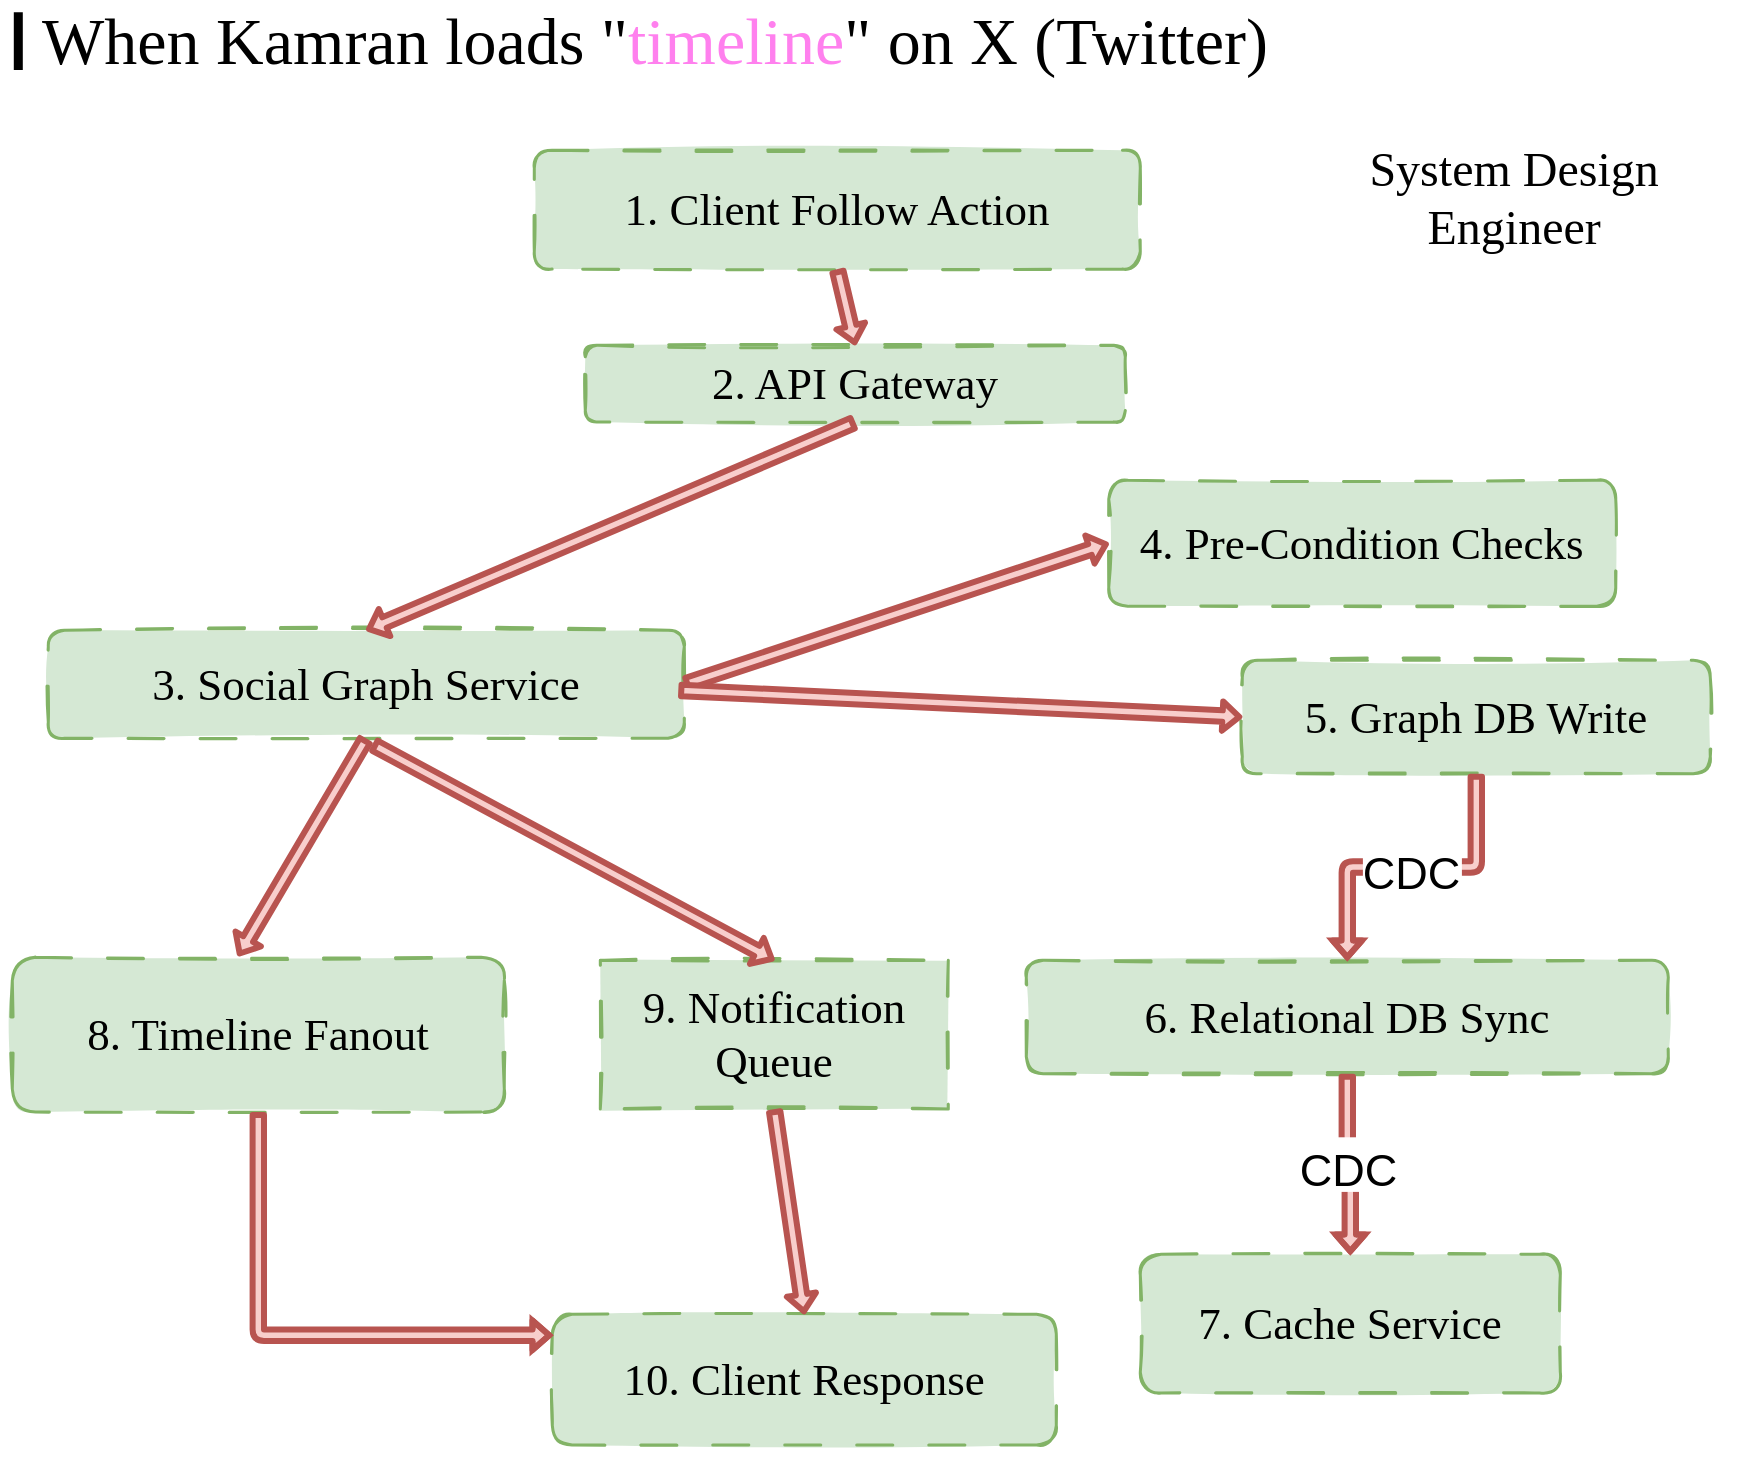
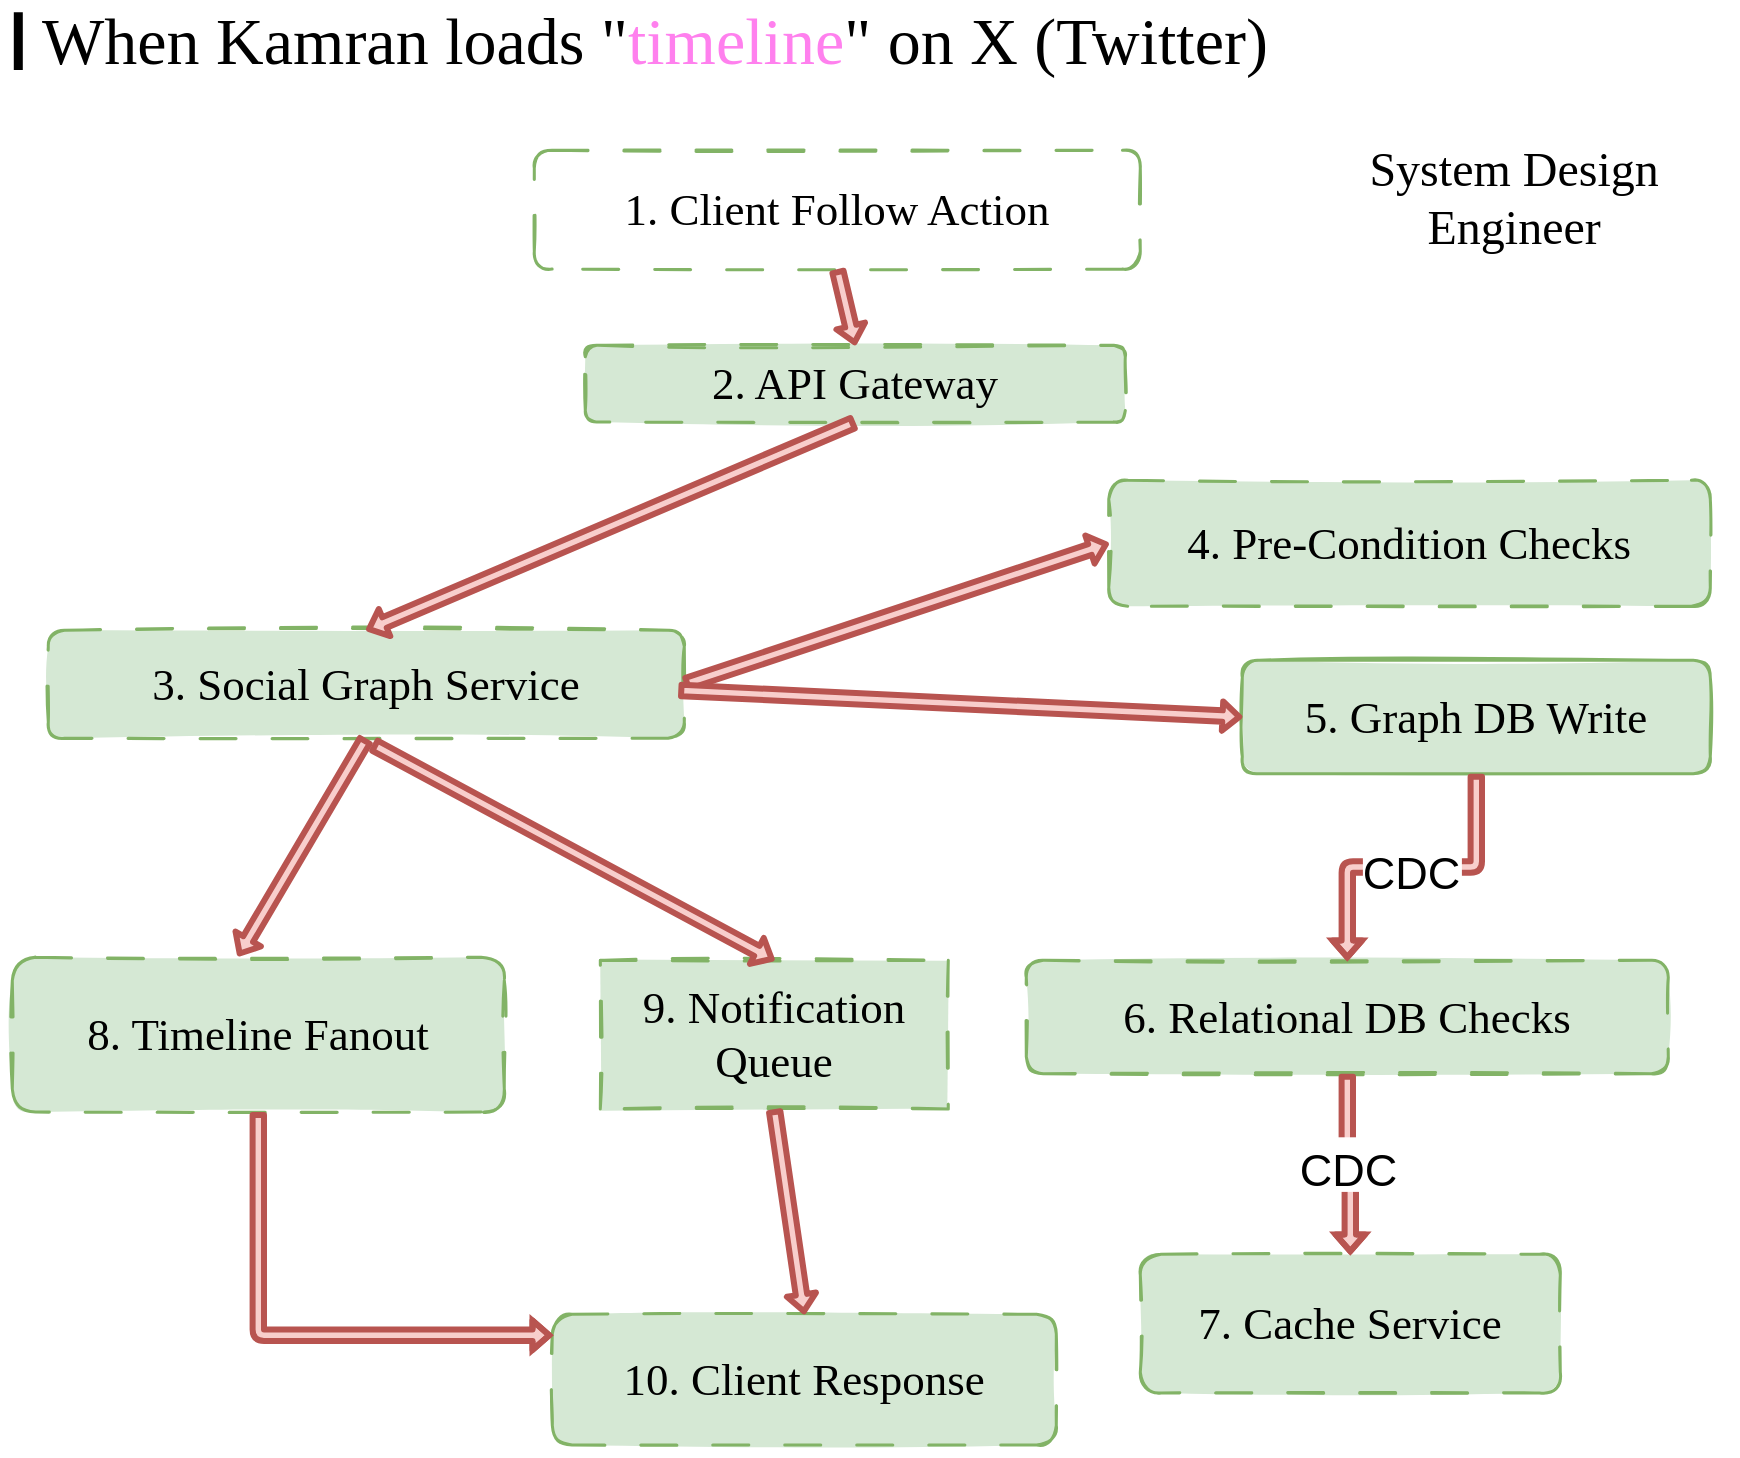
  <mxCell id="0" />
  <mxCell id="1" parent="0" />
  <mxCell id="2" value="&lt;div&gt;&lt;font&gt;When Kamran loads &quot;&lt;font color=&quot;#ff80ee&quot;&gt;&lt;span style=&quot;caret-color: rgb(255, 128, 238);&quot;&gt;timeline&lt;/span&gt;&lt;/font&gt;&quot; on X (Twitter)&lt;/font&gt;&lt;/div&gt;" style="text;html=1;align=left;verticalAlign=middle;whiteSpace=wrap;rounded=0;fontFamily=Gloria Hallelujah;fontSource=https%3A%2F%2Ffonts.googleapis.com%2Fcss%3Ffamily%3DGloria%2BHallelujah;fontSize=110;fontColor=default;" parent="1" vertex="1"><mxGeometry x="68.03" y="20" width="2751.97" height="96.33" as="geometry" /></mxCell>
  <mxCell id="3" value="" style="shape=link;html=1;rounded=0;fontFamily=Gloria Hallelujah;fontSource=https%3A%2F%2Ffonts.googleapis.com%2Fcss%3Ffamily%3DGloria%2BHallelujah;fontSize=31;fontColor=default;width=0;strokeColor=light-dark(#000000,#76B7AC);strokeWidth=8;" parent="1" edge="1"><mxGeometry width="100" relative="1" as="geometry"><mxPoint x="30" y="116.333" as="sourcePoint" /><mxPoint x="30" y="20" as="targetPoint" /></mxGeometry></mxCell>
  <mxCell id="4" value="&lt;font style=&quot;color: light-dark(rgb(0, 0, 0), rgb(118, 183, 172)); font-size: 80px;&quot;&gt;System Design Engineer&lt;/font&gt;" style="text;html=1;align=center;verticalAlign=middle;whiteSpace=wrap;rounded=1;fontFamily=Gloria Hallelujah;fontSource=https%3A%2F%2Ffonts.googleapis.com%2Fcss%3Ffamily%3DGloria%2BHallelujah;fontSize=60;fontColor=default;strokeColor=none;sketch=1;curveFitting=1;jiggle=2;" parent="1" vertex="1"><mxGeometry x="2170" y="190" width="707.42" height="280" as="geometry" /></mxCell>
- <mxCell id="5" value="1. Client Follow Action" style="whiteSpace=wrap;strokeWidth=5;dashed=1;dashPattern=12 12;rounded=1;sketch=1;curveFitting=1;jiggle=2;fillColor=#d5e8d4;strokeColor=#82b366;fillStyle=solid;fontSize=75;fontFamily=Gloria Hallelujah;fontSource=https%3A%2F%2Ffonts.googleapis.com%2Fcss%3Ffamily%3DGloria%2BHallelujah;" vertex="1" parent="1"><mxGeometry x="890" y="250" width="1010" height="198" as="geometry" /></mxCell>
+ <mxCell id="5" value="1. Client Follow Action" style="whiteSpace=wrap;strokeWidth=5;dashed=1;dashPattern=12 12;rounded=1;sketch=1;curveFitting=1;jiggle=2;fillColor=#ffffff;strokeColor=#82b366;fillStyle=solid;fontSize=75;fontFamily=Gloria Hallelujah;fontSource=https%3A%2F%2Ffonts.googleapis.com%2Fcss%3Ffamily%3DGloria%2BHallelujah;" vertex="1" parent="1"><mxGeometry x="890" y="250" width="1010" height="198" as="geometry" /></mxCell>
  <mxCell id="6" value="2. API Gateway" style="whiteSpace=wrap;strokeWidth=5;rounded=1;dashed=1;dashPattern=12 12;sketch=1;jiggle=2;fillStyle=solid;curveFitting=1;strokeColor=#82b366;align=center;verticalAlign=middle;fontFamily=Gloria Hallelujah;fontSize=75;fontColor=default;fillColor=#d5e8d4;fontSource=https%3A%2F%2Ffonts.googleapis.com%2Fcss%3Ffamily%3DGloria%2BHallelujah;" vertex="1" parent="1"><mxGeometry x="975" y="575" width="900" height="128" as="geometry" /></mxCell>
  <mxCell id="7" value="3. Social Graph Service" style="whiteSpace=wrap;strokeWidth=5;rounded=1;dashed=1;dashPattern=12 12;sketch=1;jiggle=2;fillStyle=solid;curveFitting=1;strokeColor=#82b366;align=center;verticalAlign=middle;fontFamily=Gloria Hallelujah;fontSize=75;fontColor=default;fillColor=#d5e8d4;fontSource=https%3A%2F%2Ffonts.googleapis.com%2Fcss%3Ffamily%3DGloria%2BHallelujah;" vertex="1" parent="1"><mxGeometry x="80" y="1050" width="1060" height="180" as="geometry" /></mxCell>
- <mxCell id="8" value="4. Pre-Condition Checks" style="whiteSpace=wrap;strokeWidth=5;rounded=1;dashed=1;dashPattern=12 12;sketch=1;jiggle=2;fillStyle=solid;curveFitting=1;strokeColor=#82b366;align=center;verticalAlign=middle;fontFamily=Gloria Hallelujah;fontSize=75;fontColor=default;fillColor=#d5e8d4;fontSource=https%3A%2F%2Ffonts.googleapis.com%2Fcss%3Ffamily%3DGloria%2BHallelujah;" vertex="1" parent="1"><mxGeometry x="1847.42" y="800" width="845" height="210" as="geometry" /></mxCell>
- <mxCell id="9" value="5. Graph DB Write" style="whiteSpace=wrap;strokeWidth=5;rounded=1;dashed=1;dashPattern=12 12;sketch=1;jiggle=2;fillStyle=solid;curveFitting=1;strokeColor=#82b366;align=center;verticalAlign=middle;fontFamily=Gloria Hallelujah;fontSize=75;fontColor=default;fillColor=#d5e8d4;fontSource=https%3A%2F%2Ffonts.googleapis.com%2Fcss%3Ffamily%3DGloria%2BHallelujah;" vertex="1" parent="1"><mxGeometry x="2070" y="1100" width="780" height="189" as="geometry" /></mxCell>
- <mxCell id="10" value="6. Relational DB Sync" style="whiteSpace=wrap;strokeWidth=5;rounded=1;dashed=1;dashPattern=12 12;sketch=1;jiggle=2;fillStyle=solid;curveFitting=1;strokeColor=#82b366;align=center;verticalAlign=middle;fontFamily=Gloria Hallelujah;fontSize=75;fontColor=default;fillColor=#d5e8d4;fontSource=https%3A%2F%2Ffonts.googleapis.com%2Fcss%3Ffamily%3DGloria%2BHallelujah;" vertex="1" parent="1"><mxGeometry x="1710" y="1600" width="1070" height="189" as="geometry" /></mxCell>
+ <mxCell id="8" value="4. Pre-Condition Checks" style="whiteSpace=wrap;strokeWidth=5;rounded=1;dashed=1;dashPattern=12 12;sketch=1;jiggle=2;fillStyle=solid;curveFitting=1;strokeColor=#82b366;align=center;verticalAlign=middle;fontFamily=Gloria Hallelujah;fontSize=75;fontColor=default;fillColor=#d5e8d4;fontSource=https%3A%2F%2Ffonts.googleapis.com%2Fcss%3Ffamily%3DGloria%2BHallelujah;" vertex="1" parent="1"><mxGeometry x="1847.42" y="800" width="1002.58" height="210" as="geometry" /></mxCell>
+ <mxCell id="9" value="5. Graph DB Write" style="whiteSpace=wrap;strokeWidth=5;rounded=1;dashed=0;dashPattern=12 12;sketch=1;jiggle=2;fillStyle=solid;curveFitting=1;strokeColor=#82b366;align=center;verticalAlign=middle;fontFamily=Gloria Hallelujah;fontSize=75;fontColor=default;fillColor=#d5e8d4;fontSource=https%3A%2F%2Ffonts.googleapis.com%2Fcss%3Ffamily%3DGloria%2BHallelujah;" vertex="1" parent="1"><mxGeometry x="2070" y="1100" width="780" height="189" as="geometry" /></mxCell>
+ <mxCell id="10" value="6. Relational DB Checks" style="whiteSpace=wrap;strokeWidth=5;rounded=1;dashed=1;dashPattern=12 12;sketch=1;jiggle=2;fillStyle=solid;curveFitting=1;strokeColor=#82b366;align=center;verticalAlign=middle;fontFamily=Gloria Hallelujah;fontSize=75;fontColor=default;fillColor=#d5e8d4;fontSource=https%3A%2F%2Ffonts.googleapis.com%2Fcss%3Ffamily%3DGloria%2BHallelujah;" vertex="1" parent="1"><mxGeometry x="1710" y="1600" width="1070" height="189" as="geometry" /></mxCell>
  <mxCell id="11" value="7. Cache Service" style="whiteSpace=wrap;strokeWidth=5;rounded=1;dashed=1;dashPattern=12 12;sketch=1;jiggle=2;fillStyle=solid;curveFitting=1;strokeColor=#82b366;align=center;verticalAlign=middle;fontFamily=Gloria Hallelujah;fontSize=75;fontColor=default;fillColor=#d5e8d4;fontSource=https%3A%2F%2Ffonts.googleapis.com%2Fcss%3Ffamily%3DGloria%2BHallelujah;" vertex="1" parent="1"><mxGeometry x="1900" y="2090" width="700" height="231" as="geometry" /></mxCell>
  <mxCell id="12" value="8. Timeline Fanout" style="whiteSpace=wrap;strokeWidth=5;rounded=1;dashed=1;dashPattern=12 12;sketch=1;jiggle=2;fillStyle=solid;curveFitting=1;strokeColor=#82b366;align=center;verticalAlign=middle;fontFamily=Gloria Hallelujah;fontSize=75;fontColor=default;fillColor=#d5e8d4;fontSource=https%3A%2F%2Ffonts.googleapis.com%2Fcss%3Ffamily%3DGloria%2BHallelujah;" vertex="1" parent="1"><mxGeometry x="20" y="1595" width="820" height="258" as="geometry" /></mxCell>
  <mxCell id="13" value="9. Notification Queue" style="whiteSpace=wrap;strokeWidth=5;dashed=1;dashPattern=12 12;sketch=1;jiggle=2;fillStyle=solid;curveFitting=1;strokeColor=#82b366;align=center;verticalAlign=middle;fontFamily=Gloria Hallelujah;fontSize=75;fontColor=default;fillColor=#d5e8d4;fontSource=https%3A%2F%2Ffonts.googleapis.com%2Fcss%3Ffamily%3DGloria%2BHallelujah;rounded=0;" vertex="1" parent="1"><mxGeometry x="1000" y="1600" width="580" height="248" as="geometry" /></mxCell>
  <mxCell id="14" value="10. Client Response" style="whiteSpace=wrap;strokeWidth=5;rounded=1;dashed=1;dashPattern=12 12;sketch=1;jiggle=2;fillStyle=solid;curveFitting=1;strokeColor=#82b366;align=center;verticalAlign=middle;fontFamily=Gloria Hallelujah;fontSize=75;fontColor=default;fillColor=#d5e8d4;fontSource=https%3A%2F%2Ffonts.googleapis.com%2Fcss%3Ffamily%3DGloria%2BHallelujah;" vertex="1" parent="1"><mxGeometry x="920" y="2190" width="840" height="218" as="geometry" /></mxCell>
  <mxCell id="15" value="" style="curved=1;startArrow=none;endArrow=block;exitX=0.5;exitY=1;entryX=0.5;entryY=0;rounded=1;shape=flexArrow;fillColor=#f8cecc;strokeColor=#b85450;strokeWidth=10;fillStyle=solid;" edge="1" parent="1" source="5" target="6"><mxGeometry relative="1" as="geometry"><Array as="points" /></mxGeometry></mxCell>
  <mxCell id="16" value="" style="curved=1;startArrow=none;endArrow=block;exitX=0.5;exitY=1;entryX=0.5;entryY=0;rounded=1;fillStyle=solid;strokeColor=#b85450;strokeWidth=10;align=center;verticalAlign=middle;fontFamily=Helvetica;fontSize=11;fontColor=default;labelBackgroundColor=default;fillColor=#f8cecc;shape=flexArrow;" edge="1" parent="1" source="6" target="7"><mxGeometry relative="1" as="geometry"><Array as="points" /></mxGeometry></mxCell>
  <mxCell id="17" value="" style="curved=1;startArrow=none;endArrow=block;exitX=1;exitY=0.5;entryX=0;entryY=0.5;rounded=1;fillStyle=solid;strokeColor=#b85450;strokeWidth=10;align=center;verticalAlign=middle;fontFamily=Helvetica;fontSize=11;fontColor=default;labelBackgroundColor=default;fillColor=#f8cecc;shape=flexArrow;exitDx=0;exitDy=0;entryDx=0;entryDy=0;" edge="1" parent="1" source="7" target="8"><mxGeometry relative="1" as="geometry"><Array as="points" /></mxGeometry></mxCell>
  <mxCell id="18" value="CDC" style="curved=1;startArrow=none;endArrow=block;exitX=0.5;exitY=1;entryX=0.5;entryY=0;rounded=1;edgeStyle=orthogonalEdgeStyle;fillStyle=solid;strokeColor=#b85450;strokeWidth=10;align=center;verticalAlign=middle;fontFamily=Helvetica;fontSize=75;fontColor=default;labelBackgroundColor=light-dark(#FFFFFF,#000000);fillColor=#f8cecc;shape=flexArrow;exitDx=0;exitDy=0;entryDx=0;entryDy=0;" edge="1" parent="1" source="9" target="10"><mxGeometry relative="1" as="geometry" /></mxCell>
  <mxCell id="19" value="CDC" style="startArrow=none;endArrow=block;exitX=0.5;exitY=1;entryX=0.5;entryY=0;rounded=1;fillStyle=solid;strokeColor=#b85450;strokeWidth=10;align=center;verticalAlign=middle;fontFamily=Helvetica;fontSize=75;fontColor=default;labelBackgroundColor=light-dark(#FFFFFF,#000000);fillColor=#f8cecc;shape=flexArrow;edgeStyle=orthogonalEdgeStyle;entryDx=0;entryDy=0;" edge="1" parent="1" source="10" target="11"><mxGeometry relative="1" as="geometry" /></mxCell>
  <mxCell id="20" value="" style="curved=1;startArrow=none;endArrow=block;exitX=0.5;exitY=1;entryX=0;entryY=0.16;rounded=1;edgeStyle=orthogonalEdgeStyle;fillStyle=solid;strokeColor=#b85450;strokeWidth=10;align=center;verticalAlign=middle;fontFamily=Helvetica;fontSize=11;fontColor=default;labelBackgroundColor=default;fillColor=#f8cecc;shape=flexArrow;" edge="1" parent="1" source="12" target="14"><mxGeometry relative="1" as="geometry" /></mxCell>
  <mxCell id="21" value="" style="curved=1;startArrow=none;endArrow=block;exitX=0.5;exitY=1;entryX=0.5;entryY=0;rounded=1;fillStyle=solid;strokeColor=#b85450;strokeWidth=10;align=center;verticalAlign=middle;fontFamily=Helvetica;fontSize=11;fontColor=default;labelBackgroundColor=default;fillColor=#f8cecc;shape=flexArrow;" edge="1" parent="1" source="13" target="14"><mxGeometry relative="1" as="geometry"><Array as="points" /></mxGeometry></mxCell>
  <mxCell id="22" value="" style="curved=1;startArrow=none;endArrow=block;exitX=1;exitY=0.5;entryX=0;entryY=0.5;rounded=1;fillStyle=solid;strokeColor=#b85450;strokeWidth=10;align=center;verticalAlign=middle;fontFamily=Helvetica;fontSize=11;fontColor=default;labelBackgroundColor=default;fillColor=#f8cecc;shape=flexArrow;exitDx=0;exitDy=0;entryDx=0;entryDy=0;" edge="1" parent="1" target="9"><mxGeometry relative="1" as="geometry"><Array as="points" /><mxPoint x="1130" y="1150" as="sourcePoint" /><mxPoint x="1810" y="904" as="targetPoint" /></mxGeometry></mxCell>
  <mxCell id="23" value="" style="curved=1;startArrow=none;endArrow=block;exitX=0.5;exitY=1;entryX=0.459;entryY=-0.008;rounded=1;fillStyle=solid;strokeColor=#b85450;strokeWidth=10;align=center;verticalAlign=middle;fontFamily=Helvetica;fontSize=11;fontColor=default;labelBackgroundColor=default;fillColor=#f8cecc;shape=flexArrow;exitDx=0;exitDy=0;entryDx=0;entryDy=0;entryPerimeter=0;" edge="1" parent="1" source="7" target="12"><mxGeometry relative="1" as="geometry"><Array as="points" /><mxPoint x="580" y="1546" as="sourcePoint" /><mxPoint x="1260" y="1300" as="targetPoint" /></mxGeometry></mxCell>
  <mxCell id="24" value="" style="curved=1;startArrow=none;endArrow=block;exitX=0.5;exitY=1;entryX=0.5;entryY=0;rounded=1;fillStyle=solid;strokeColor=#b85450;strokeWidth=10;align=center;verticalAlign=middle;fontFamily=Helvetica;fontSize=11;fontColor=default;labelBackgroundColor=default;fillColor=#f8cecc;shape=flexArrow;exitDx=0;exitDy=0;entryDx=0;entryDy=0;" edge="1" parent="1" target="13"><mxGeometry relative="1" as="geometry"><Array as="points" /><mxPoint x="620" y="1240" as="sourcePoint" /><mxPoint x="406" y="1698" as="targetPoint" /></mxGeometry></mxCell>
